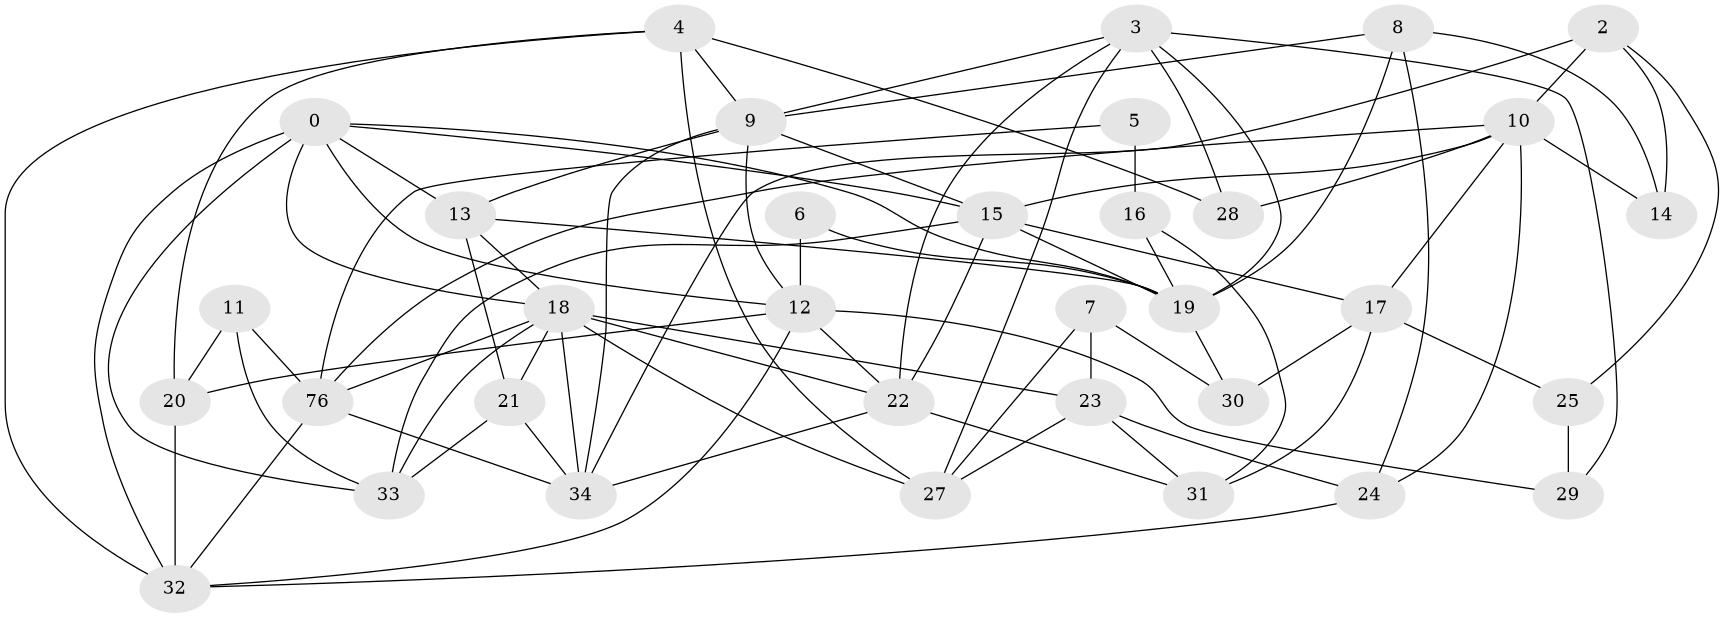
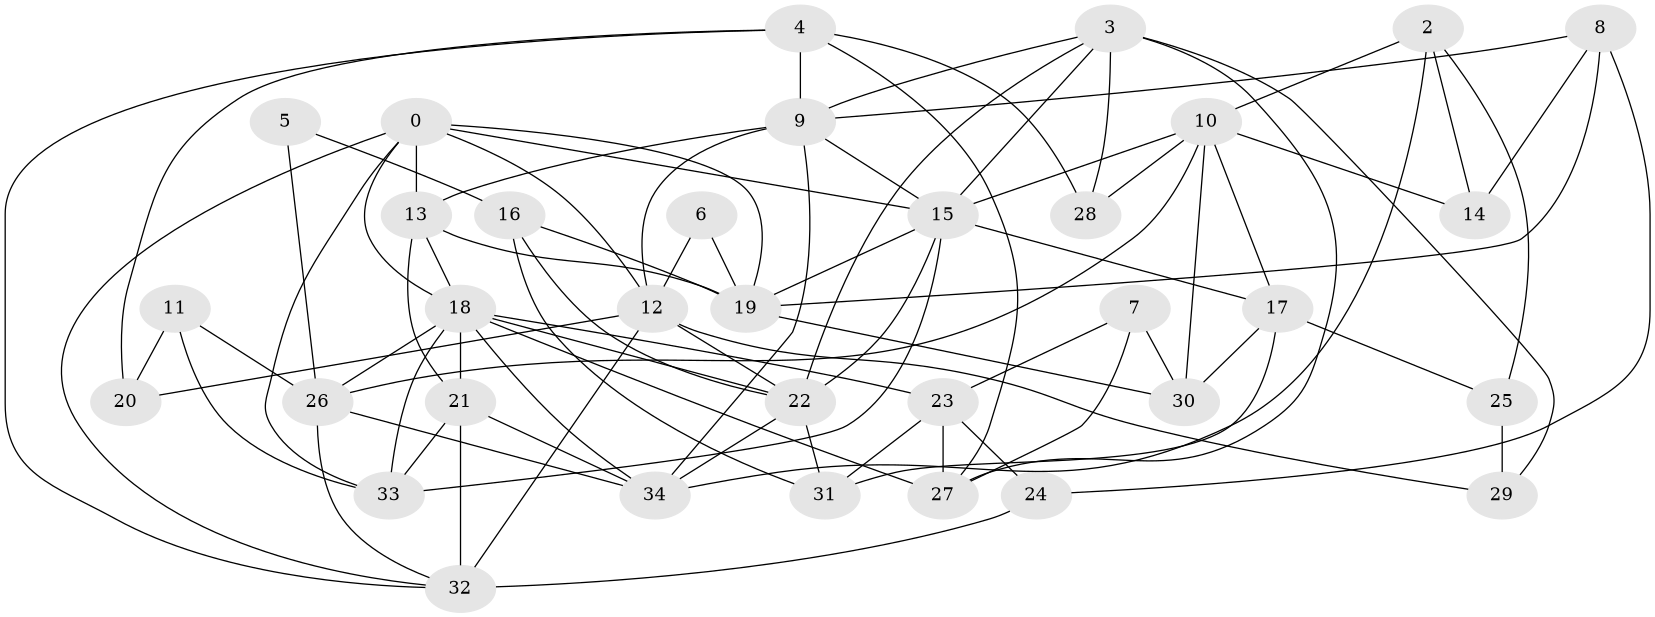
  graph {
    node [color=gray90 style=filled]
    edge [weight=1.0]
    n1 [label=0]
    12
    13
    15
    18
    19
    32
    33
    22
    29
    20
    21
    17
    34
    27
-   26 [label=76]
+   26
    23
    30
    2
    10
    14
    25
    28
    24
    3
    9
    31
    4
    5
    16
    6
    7
    8
    11
    n1 -- 12
    n1 -- 13
    n1 -- 15
    n1 -- 18
    n1 -- 19
    n1 -- 32
    n1 -- 33
    12 -- 32
    12 -- 22
    12 -- 29
    12 -- 20
    13 -- 18 [weight=2.0]
    13 -- 19
    13 -- 21
    15 -- 19
    15 -- 33
    15 -- 22
    15 -- 17
    18 -- 33
    18 -- 22
    18 -- 21
    18 -- 34 [weight=2.0]
    18 -- 27 [weight=2.0]
    18 -- 26
    18 -- 23
    19 -- 30 [weight=3.0]
    22 -- 34
    22 -- 31
-   20 -- 32 [weight=2.0]
+   21 -- 32 [weight=2.0]
    21 -- 33
    21 -- 34 [weight=2.0]
    17 -- 30
    17 -- 25
    17 -- 31
    26 -- 32
    26 -- 34 [weight=2.0]
    23 -- 27
    23 -- 24 [weight=2.0]
    23 -- 31
    2 -- 34
    2 -- 10
    2 -- 14
    2 -- 25
    10 -- 15 [weight=2.0]
    10 -- 17
    10 -- 26
    10 -- 14
    10 -- 28
-   10 -- 24
+   10 -- 30
    25 -- 29
    24 -- 32
-   3 -- 19
+   3 -- 15
    3 -- 22
    3 -- 29
    3 -- 27
    3 -- 28
    3 -- 9
    9 -- 12 [weight=2.0]
    9 -- 13
    9 -- 15
    9 -- 34
    4 -- 32
    4 -- 20
    4 -- 27
    4 -- 28
    4 -- 9
    5 -- 26
    5 -- 16
    16 -- 19 [weight=2.0]
+   16 -- 22
    16 -- 31
    6 -- 12
    6 -- 19
    7 -- 27
    7 -- 23
    7 -- 30
    8 -- 19
    8 -- 14
    8 -- 24 [weight=2.0]
    8 -- 9
    11 -- 33
    11 -- 20 [weight=2.0]
    11 -- 26
  }
